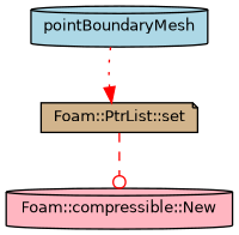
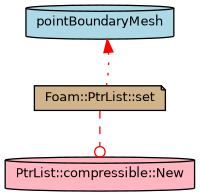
  digraph {
    rankdir=TB
    node [color=black fontname=Helvetica fontsize=10 shape=cylinder style=filled]
    edge [color=red fontname=Helvetica fontsize=10 labelfontname=Helvetica labelfontsize=10]
    n1 [fillcolor=lightblue fontcolor=black height=0.2 label=pointBoundaryMesh width=0.4]
    n2 [fillcolor=tan height=0.2 label="Foam::PtrList::set" shape=note width=0.4]
-   n3 [fillcolor=lightpink height=0.2 label="Foam::compressible::New" width=0.4]
-   n1 -> n2 [arrowhead=normal style=dotted]
+   n3 [fillcolor=lightpink height=0.2 label="PtrList::compressible::New" width=0.4]
+   n2 -> n1 [arrowhead=normal style=dotted]
    n2 -> n3 [arrowhead=odot style=dashed]
  }
